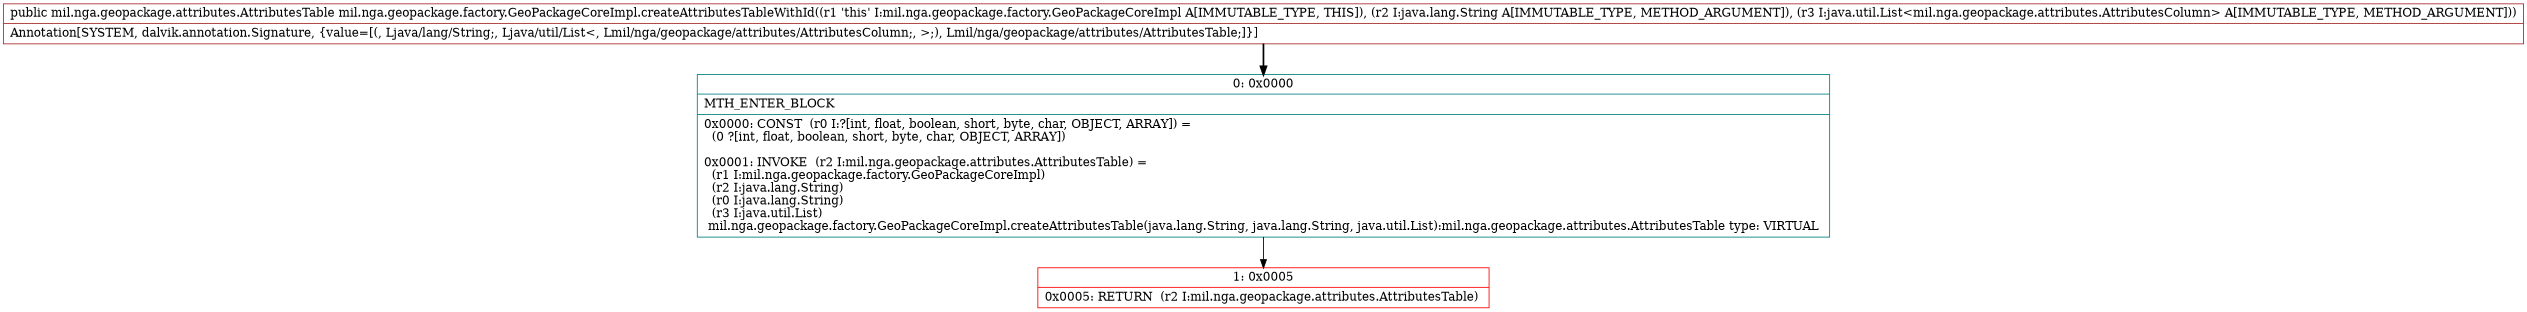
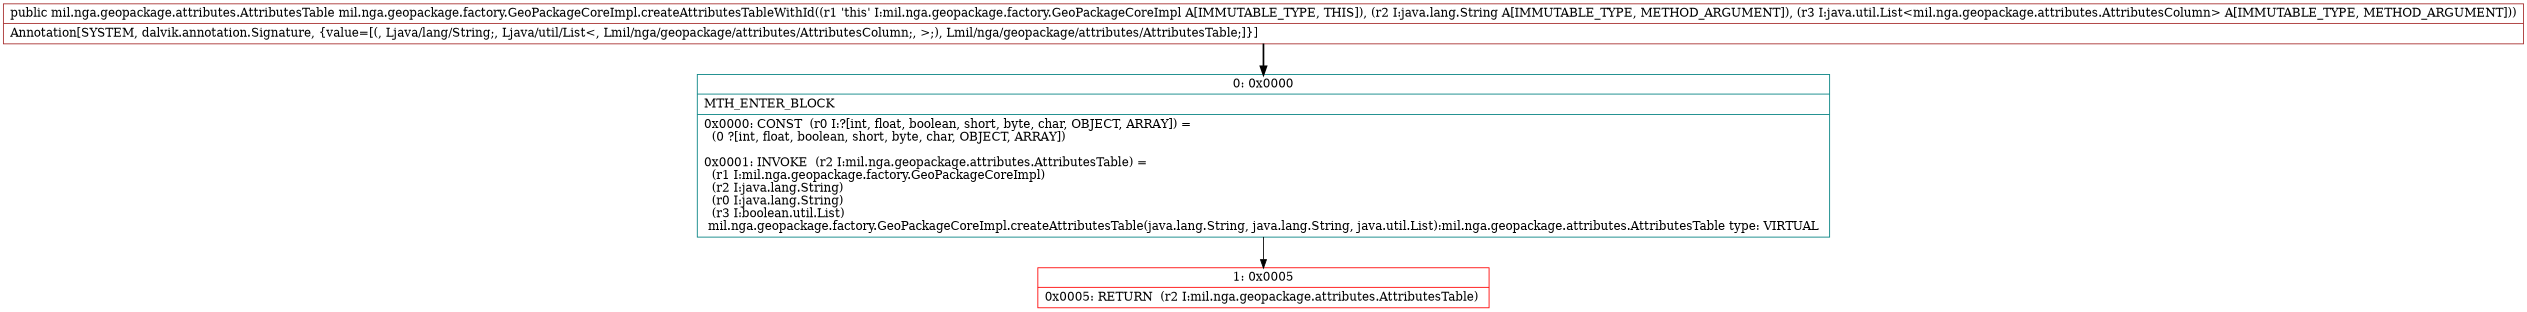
  digraph {
    fontname="DejaVu Serif"
    node [shape=record fontname="DejaVu Serif"]
    edge [fontname="DejaVu Serif"]
-   n1 [label="{0\:\ 0x0000|MTH_ENTER_BLOCK\l|0x0000: CONST  (r0 I:?[int, float, boolean, short, byte, char, OBJECT, ARRAY]) = \l  (0 ?[int, float, boolean, short, byte, char, OBJECT, ARRAY])\l \l0x0001: INVOKE  (r2 I:mil.nga.geopackage.attributes.AttributesTable) = \l  (r1 I:mil.nga.geopackage.factory.GeoPackageCoreImpl)\l  (r2 I:java.lang.String)\l  (r0 I:java.lang.String)\l  (r3 I:java.util.List)\l mil.nga.geopackage.factory.GeoPackageCoreImpl.createAttributesTable(java.lang.String, java.lang.String, java.util.List):mil.nga.geopackage.attributes.AttributesTable type: VIRTUAL \l}" color=teal]
+   n1 [label="{0\:\ 0x0000|MTH_ENTER_BLOCK\l|0x0000: CONST  (r0 I:?[int, float, boolean, short, byte, char, OBJECT, ARRAY]) = \l  (0 ?[int, float, boolean, short, byte, char, OBJECT, ARRAY])\l \l0x0001: INVOKE  (r2 I:mil.nga.geopackage.attributes.AttributesTable) = \l  (r1 I:mil.nga.geopackage.factory.GeoPackageCoreImpl)\l  (r2 I:java.lang.String)\l  (r0 I:java.lang.String)\l  (r3 I:boolean.util.List)\l mil.nga.geopackage.factory.GeoPackageCoreImpl.createAttributesTable(java.lang.String, java.lang.String, java.util.List):mil.nga.geopackage.attributes.AttributesTable type: VIRTUAL \l}" color=teal]
    n2 [label="{1\:\ 0x0005|0x0005: RETURN  (r2 I:mil.nga.geopackage.attributes.AttributesTable) \l}" color=red]
    n3 [label="{public mil.nga.geopackage.attributes.AttributesTable mil.nga.geopackage.factory.GeoPackageCoreImpl.createAttributesTableWithId((r1 'this' I:mil.nga.geopackage.factory.GeoPackageCoreImpl A[IMMUTABLE_TYPE, THIS]), (r2 I:java.lang.String A[IMMUTABLE_TYPE, METHOD_ARGUMENT]), (r3 I:java.util.List\<mil.nga.geopackage.attributes.AttributesColumn\> A[IMMUTABLE_TYPE, METHOD_ARGUMENT]))  | Annotation[SYSTEM, dalvik.annotation.Signature, \{value=[(, Ljava\/lang\/String;, Ljava\/util\/List\<, Lmil\/nga\/geopackage\/attributes\/AttributesColumn;, \>;), Lmil\/nga\/geopackage\/attributes\/AttributesTable;]\}]\l}" color=brown]
    n1 -> n2 [style=solid]
    n3 -> n1 [style=bold]
  }
